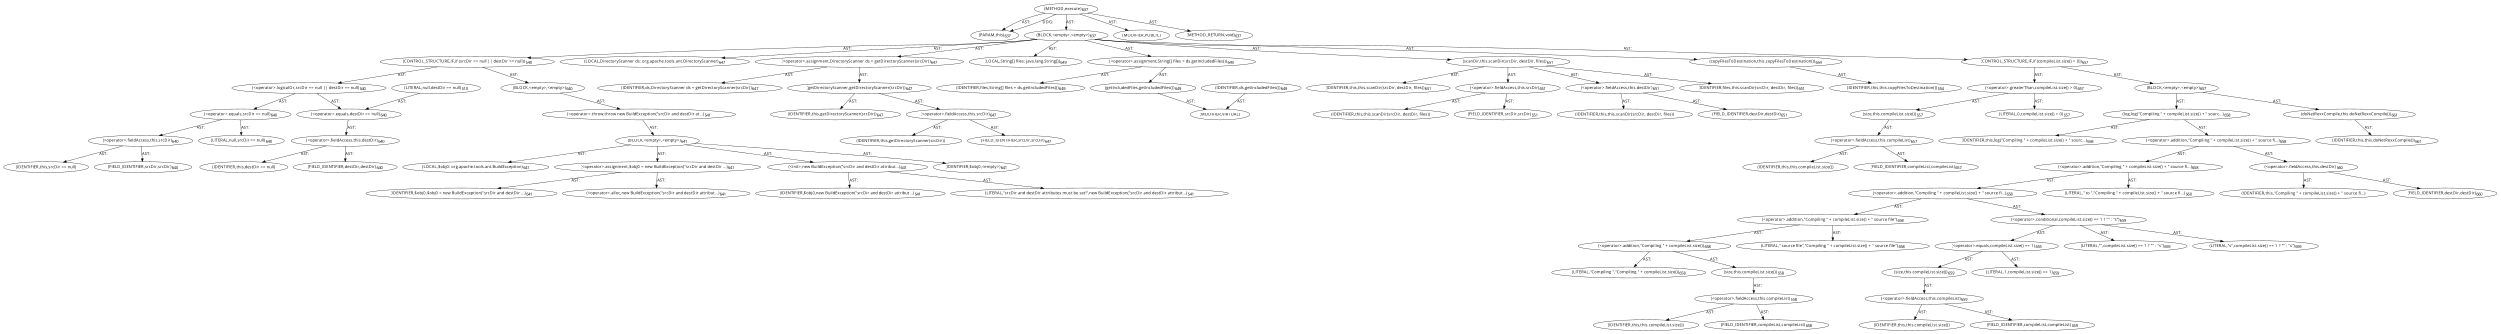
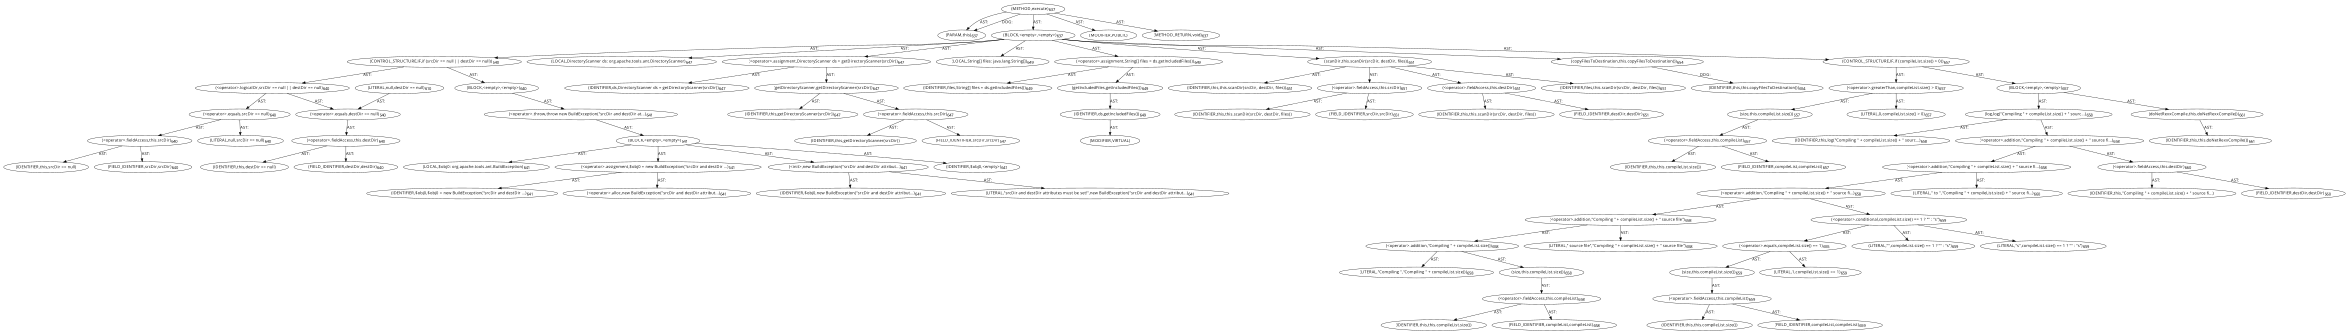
  digraph {
    fontname="Open Sans"
    node [fontname="Open Sans"]
    edge [fontname="Open Sans"]
    n1 [label=<(METHOD,execute)<SUB>637</SUB>>]
    n2 [label=<(PARAM,this)<SUB>637</SUB>>]
    n3 [label=<(BLOCK,&lt;empty&gt;,&lt;empty&gt;)<SUB>637</SUB>>]
    n4 [label=<(MODIFIER,PUBLIC)>]
    n5 [label=<(METHOD_RETURN,void)<SUB>637</SUB>>]
    n6 [label=<(CONTROL_STRUCTURE,IF,if (srcDir == null || destDir == null))<SUB>640</SUB>>]
    n7 [label=<(LOCAL,DirectoryScanner ds: org.apache.tools.ant.DirectoryScanner)<SUB>647</SUB>>]
    n8 [label=<(&lt;operator&gt;.assignment,DirectoryScanner ds = getDirectoryScanner(srcDir))<SUB>647</SUB>>]
    n9 [label=<(LOCAL,String[] files: java.lang.String[])<SUB>649</SUB>>]
    n10 [label=<(&lt;operator&gt;.assignment,String[] files = ds.getIncludedFiles())<SUB>649</SUB>>]
    n11 [label=<(scanDir,this.scanDir(srcDir, destDir, files))<SUB>651</SUB>>]
    n12 [label=<(copyFilesToDestination,this.copyFilesToDestination())<SUB>654</SUB>>]
    n13 [label=<(CONTROL_STRUCTURE,IF,if (compileList.size() &gt; 0))<SUB>657</SUB>>]
    n14 [label=<(MODIFIER,VIRTUAL)>]
    n15 [label=<(&lt;operator&gt;.logicalOr,srcDir == null || destDir == null)<SUB>640</SUB>>]
    n16 [label=<(BLOCK,&lt;empty&gt;,&lt;empty&gt;)<SUB>640</SUB>>]
    n17 [label=<(IDENTIFIER,ds,DirectoryScanner ds = getDirectoryScanner(srcDir))<SUB>647</SUB>>]
    n18 [label=<(getDirectoryScanner,getDirectoryScanner(srcDir))<SUB>647</SUB>>]
    n19 [label=<(IDENTIFIER,files,String[] files = ds.getIncludedFiles())<SUB>649</SUB>>]
    n20 [label=<(getIncludedFiles,getIncludedFiles())<SUB>649</SUB>>]
    n21 [label=<(IDENTIFIER,this,this.scanDir(srcDir, destDir, files))<SUB>651</SUB>>]
    n22 [label=<(&lt;operator&gt;.fieldAccess,this.srcDir)<SUB>651</SUB>>]
    n23 [label=<(&lt;operator&gt;.fieldAccess,this.destDir)<SUB>651</SUB>>]
    n24 [label=<(IDENTIFIER,files,this.scanDir(srcDir, destDir, files))<SUB>651</SUB>>]
    n25 [label=<(IDENTIFIER,this,this.copyFilesToDestination())<SUB>654</SUB>>]
    n26 [label=<(&lt;operator&gt;.greaterThan,compileList.size() &gt; 0)<SUB>657</SUB>>]
    n27 [label=<(BLOCK,&lt;empty&gt;,&lt;empty&gt;)<SUB>657</SUB>>]
    n28 [label=<(&lt;operator&gt;.equals,srcDir == null)<SUB>640</SUB>>]
    n29 [label=<(&lt;operator&gt;.equals,destDir == null)<SUB>640</SUB>>]
    n30 [label=<(&lt;operator&gt;.throw,throw new BuildException(&quot;srcDir and destDir at...)<SUB>641</SUB>>]
    n31 [label=<(&lt;operator&gt;.fieldAccess,this.srcDir)<SUB>640</SUB>>]
    n32 [label=<(LITERAL,null,srcDir == null)<SUB>640</SUB>>]
    n33 [label=<(&lt;operator&gt;.fieldAccess,this.destDir)<SUB>640</SUB>>]
    n34 [label=<(IDENTIFIER,this,srcDir == null)>]
    n35 [label=<(FIELD_IDENTIFIER,srcDir,srcDir)<SUB>640</SUB>>]
    n36 [label=<(IDENTIFIER,this,destDir == null)>]
    n37 [label=<(FIELD_IDENTIFIER,destDir,destDir)<SUB>640</SUB>>]
    n38 [label=<(LITERAL,null,destDir == null)<SUB>610</SUB>>]
    n39 [label=<(BLOCK,&lt;empty&gt;,&lt;empty&gt;)<SUB>641</SUB>>]
    n40 [label=<(LOCAL,$obj0: org.apache.tools.ant.BuildException)<SUB>641</SUB>>]
    n41 [label=<(&lt;operator&gt;.assignment,$obj0 = new BuildException(&quot;srcDir and destDir ...)<SUB>641</SUB>>]
    n42 [label=<(&lt;init&gt;,new BuildException(&quot;srcDir and destDir attribut...)<SUB>641</SUB>>]
    n43 [label=<(IDENTIFIER,$obj0,&lt;empty&gt;)<SUB>641</SUB>>]
    n44 [label=<(IDENTIFIER,$obj0,$obj0 = new BuildException(&quot;srcDir and destDir ...)<SUB>641</SUB>>]
    n45 [label=<(&lt;operator&gt;.alloc,new BuildException(&quot;srcDir and destDir attribut...)<SUB>641</SUB>>]
    n46 [label=<(IDENTIFIER,$obj0,new BuildException(&quot;srcDir and destDir attribut...)<SUB>641</SUB>>]
    n47 [label=<(LITERAL,&quot;srcDir and destDir attributes must be set!&quot;,new BuildException(&quot;srcDir and destDir attribut...)<SUB>641</SUB>>]
    n48 [label=<(IDENTIFIER,this,getDirectoryScanner(srcDir))<SUB>647</SUB>>]
    n49 [label=<(&lt;operator&gt;.fieldAccess,this.srcDir)<SUB>647</SUB>>]
    n50 [label=<(IDENTIFIER,this,getDirectoryScanner(srcDir))>]
    n51 [label=<(FIELD_IDENTIFIER,srcDir,srcDir)<SUB>647</SUB>>]
    n52 [label=<(IDENTIFIER,ds,getIncludedFiles())<SUB>649</SUB>>]
    n53 [label=<(IDENTIFIER,this,this.scanDir(srcDir, destDir, files))>]
    n54 [label=<(FIELD_IDENTIFIER,srcDir,srcDir)<SUB>651</SUB>>]
    n55 [label=<(IDENTIFIER,this,this.scanDir(srcDir, destDir, files))>]
    n56 [label=<(FIELD_IDENTIFIER,destDir,destDir)<SUB>651</SUB>>]
    n57 [label=<(size,this.compileList.size())<SUB>657</SUB>>]
    n58 [label=<(LITERAL,0,compileList.size() &gt; 0)<SUB>657</SUB>>]
    n59 [label=<(log,log(&quot;Compiling &quot; + compileList.size() + &quot; sourc...)<SUB>658</SUB>>]
    n60 [label=<(doNetRexxCompile,this.doNetRexxCompile())<SUB>661</SUB>>]
    n61 [label=<(&lt;operator&gt;.fieldAccess,this.compileList)<SUB>657</SUB>>]
    n62 [label=<(IDENTIFIER,this,this.compileList.size())>]
    n63 [label=<(FIELD_IDENTIFIER,compileList,compileList)<SUB>657</SUB>>]
    n64 [label=<(IDENTIFIER,this,log(&quot;Compiling &quot; + compileList.size() + &quot; sourc...)<SUB>658</SUB>>]
    n65 [label=<(&lt;operator&gt;.addition,&quot;Compiling &quot; + compileList.size() + &quot; source fi...)<SUB>658</SUB>>]
    n66 [label=<(IDENTIFIER,this,this.doNetRexxCompile())<SUB>661</SUB>>]
    n67 [label=<(&lt;operator&gt;.addition,&quot;Compiling &quot; + compileList.size() + &quot; source fi...)<SUB>658</SUB>>]
    n68 [label=<(&lt;operator&gt;.fieldAccess,this.destDir)<SUB>660</SUB>>]
    n69 [label=<(&lt;operator&gt;.addition,&quot;Compiling &quot; + compileList.size() + &quot; source fi...)<SUB>658</SUB>>]
    n70 [label=<(LITERAL,&quot; to &quot;,&quot;Compiling &quot; + compileList.size() + &quot; source fi...)<SUB>660</SUB>>]
    n71 [label=<(IDENTIFIER,this,&quot;Compiling &quot; + compileList.size() + &quot; source fi...)>]
    n72 [label=<(FIELD_IDENTIFIER,destDir,destDir)<SUB>660</SUB>>]
    n73 [label=<(&lt;operator&gt;.addition,&quot;Compiling &quot; + compileList.size() + &quot; source file&quot;)<SUB>658</SUB>>]
    n74 [label=<(&lt;operator&gt;.conditional,compileList.size() == 1 ? &quot;&quot; : &quot;s&quot;)<SUB>659</SUB>>]
    n75 [label=<(&lt;operator&gt;.addition,&quot;Compiling &quot; + compileList.size())<SUB>658</SUB>>]
    n76 [label=<(LITERAL,&quot; source file&quot;,&quot;Compiling &quot; + compileList.size() + &quot; source file&quot;)<SUB>658</SUB>>]
    n77 [label=<(&lt;operator&gt;.equals,compileList.size() == 1)<SUB>655</SUB>>]
    n78 [label=<(LITERAL,&quot;&quot;,compileList.size() == 1 ? &quot;&quot; : &quot;s&quot;)<SUB>659</SUB>>]
    n79 [label=<(LITERAL,&quot;s&quot;,compileList.size() == 1 ? &quot;&quot; : &quot;s&quot;)<SUB>659</SUB>>]
    n80 [label=<(LITERAL,&quot;Compiling &quot;,&quot;Compiling &quot; + compileList.size())<SUB>658</SUB>>]
    n81 [label=<(size,this.compileList.size())<SUB>658</SUB>>]
    n82 [label=<(&lt;operator&gt;.fieldAccess,this.compileList)<SUB>658</SUB>>]
    n83 [label=<(IDENTIFIER,this,this.compileList.size())>]
    n84 [label=<(FIELD_IDENTIFIER,compileList,compileList)<SUB>658</SUB>>]
    n85 [label=<(size,this.compileList.size())<SUB>659</SUB>>]
    n86 [label=<(LITERAL,1,compileList.size() == 1)<SUB>659</SUB>>]
    n87 [label=<(&lt;operator&gt;.fieldAccess,this.compileList)<SUB>659</SUB>>]
    n88 [label=<(IDENTIFIER,this,this.compileList.size())>]
    n89 [label=<(FIELD_IDENTIFIER,compileList,compileList)<SUB>659</SUB>>]
    n1 -> n2 [label="AST: "]
    n1 -> n2 [label="DDG: "]
    n1 -> n3 [label="AST: "]
    n1 -> n4 [label="AST: "]
    n1 -> n5 [label="AST: "]
    n3 -> n6 [label="AST: "]
    n3 -> n7 [label="AST: "]
    n3 -> n8 [label="AST: "]
    n3 -> n9 [label="AST: "]
    n3 -> n10 [label="AST: "]
    n3 -> n11 [label="AST: "]
    n3 -> n12 [label="AST: "]
    n3 -> n13 [label="AST: "]
    n6 -> n15 [label="AST: "]
    n6 -> n16 [label="AST: "]
    n8 -> n17 [label="AST: "]
    n8 -> n18 [label="AST: "]
    n10 -> n19 [label="AST: "]
    n10 -> n20 [label="AST: "]
    n11 -> n21 [label="AST: "]
    n11 -> n22 [label="AST: "]
    n11 -> n23 [label="AST: "]
    n11 -> n24 [label="AST: "]
-   n12 -> n25 [label="AST: "]
+   n12 -> n25 [label="DDG: "]
    n13 -> n26 [label="AST: "]
    n13 -> n27 [label="AST: "]
    n15 -> n28 [label="AST: "]
    n15 -> n29 [label="AST: "]
    n16 -> n30 [label="AST: "]
    n18 -> n48 [label="AST: "]
    n18 -> n49 [label="AST: "]
-   n20 -> n14 [label="AST: "]
+   n20 -> n52 [label="AST: "]
    n22 -> n53 [label="AST: "]
    n22 -> n54 [label="AST: "]
    n23 -> n55 [label="AST: "]
    n23 -> n56 [label="AST: "]
    n26 -> n57 [label="AST: "]
    n26 -> n58 [label="AST: "]
    n27 -> n59 [label="AST: "]
    n27 -> n60 [label="AST: "]
    n28 -> n31 [label="AST: "]
    n28 -> n32 [label="AST: "]
    n29 -> n33 [label="AST: "]
    n30 -> n39 [label="AST: "]
    n31 -> n34 [label="AST: "]
    n31 -> n35 [label="AST: "]
    n33 -> n36 [label="AST: "]
    n33 -> n37 [label="AST: "]
    n38 -> n29 [label="AST: "]
    n39 -> n40 [label="AST: "]
    n39 -> n41 [label="AST: "]
    n39 -> n42 [label="AST: "]
    n39 -> n43 [label="AST: "]
    n41 -> n44 [label="AST: "]
    n41 -> n45 [label="AST: "]
    n42 -> n46 [label="AST: "]
    n42 -> n47 [label="AST: "]
    n49 -> n50 [label="AST: "]
    n49 -> n51 [label="AST: "]
    n52 -> n14 [label="AST: "]
    n57 -> n61 [label="AST: "]
    n59 -> n64 [label="AST: "]
    n59 -> n65 [label="AST: "]
    n60 -> n66 [label="AST: "]
    n61 -> n62 [label="AST: "]
    n61 -> n63 [label="AST: "]
    n65 -> n67 [label="AST: "]
    n65 -> n68 [label="AST: "]
    n67 -> n69 [label="AST: "]
    n67 -> n70 [label="AST: "]
    n68 -> n71 [label="AST: "]
    n68 -> n72 [label="AST: "]
    n69 -> n73 [label="AST: "]
    n69 -> n74 [label="AST: "]
    n73 -> n75 [label="AST: "]
    n73 -> n76 [label="AST: "]
    n74 -> n77 [label="AST: "]
    n74 -> n78 [label="AST: "]
    n74 -> n79 [label="AST: "]
    n75 -> n80 [label="AST: "]
    n75 -> n81 [label="AST: "]
    n77 -> n85 [label="AST: "]
    n77 -> n86 [label="AST: "]
    n81 -> n82 [label="AST: "]
    n82 -> n83 [label="AST: "]
    n82 -> n84 [label="AST: "]
    n85 -> n87 [label="AST: "]
    n87 -> n88 [label="AST: "]
    n87 -> n89 [label="AST: "]
  }
